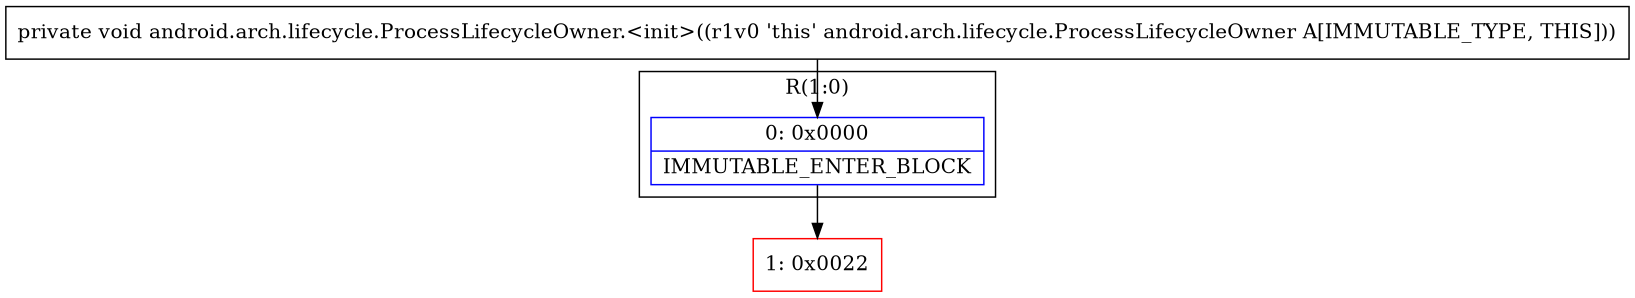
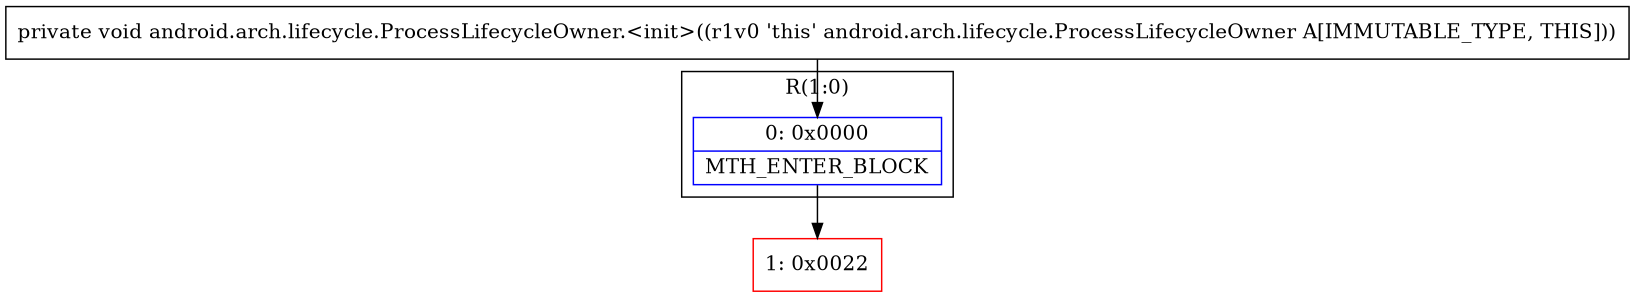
  digraph {
    node [shape=record]
-   n1 [color=blue label="{0\:\ 0x0000|IMMUTABLE_ENTER_BLOCK\l}"]
+   n1 [color=blue label="{0\:\ 0x0000|MTH_ENTER_BLOCK\l}"]
    n2 [color=red label="{1\:\ 0x0022}"]
    n3 [label="{private void android.arch.lifecycle.ProcessLifecycleOwner.\<init\>((r1v0 'this' android.arch.lifecycle.ProcessLifecycleOwner A[IMMUTABLE_TYPE, THIS])) }"]
    subgraph cluster_1 {
      label="R(1:0)"
      n1
    }
    n1 -> n2
    n3 -> n1
  }
